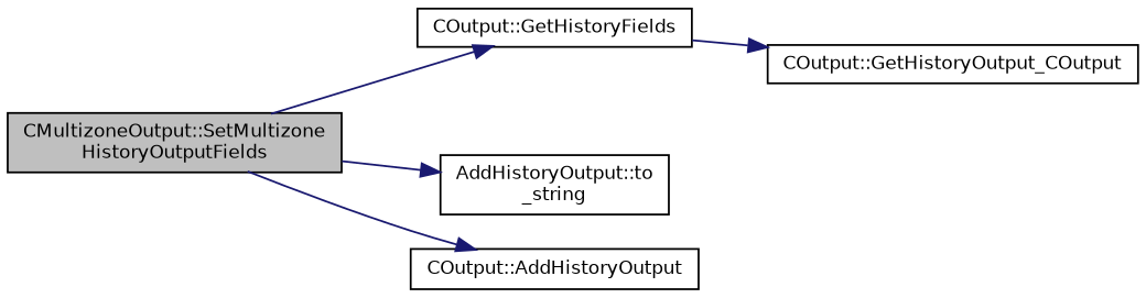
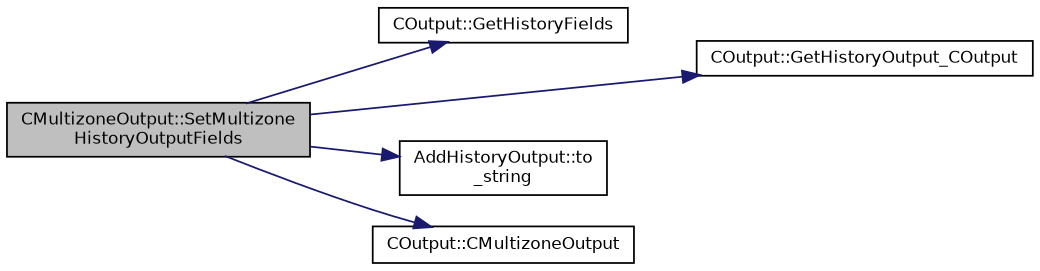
  digraph {
    rankdir=LR
    node [color=black fillcolor=white fontname=Helvetica fontsize=10 shape=record style=filled]
    edge [color=midnightblue fontname=Helvetica fontsize=10 labelfontname=Helvetica labelfontsize=10 style=solid]
    n1 [fillcolor=grey75 fontcolor=black height=0.2 label="CMultizoneOutput::SetMultizone\lHistoryOutputFields" width=0.4]
    n2 [height=0.2 label="COutput::GetHistoryFields" width=0.4]
    n3 [height=0.2 label="COutput::GetHistoryOutput_COutput" width=0.4]
    n4 [height=0.2 label="AddHistoryOutput::to\l_string" width=0.4]
-   n5 [height=0.2 label="COutput::AddHistoryOutput" width=0.4]
+   n5 [height=0.2 label="COutput::CMultizoneOutput" width=0.4]
    n1 -> n2
-   n2 -> n3
+   n1 -> n3
    n1 -> n4
    n1 -> n5
  }
